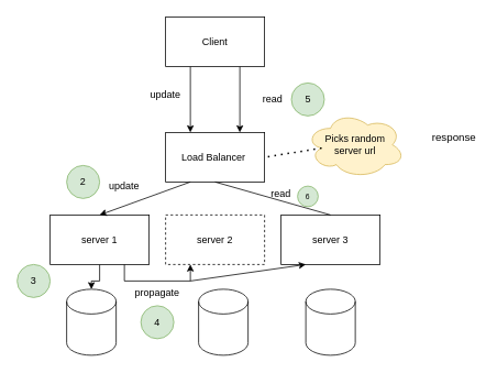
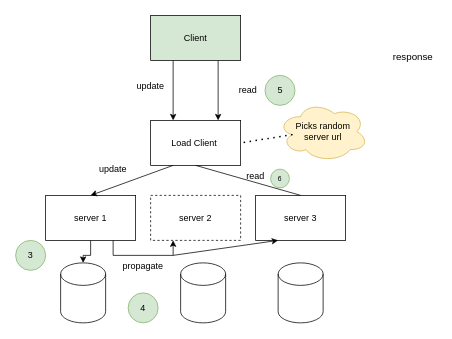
  <mxCell id="0" />
  <mxCell id="1" parent="0" />
  <mxCell id="2" style="edgeStyle=orthogonalEdgeStyle;rounded=0;orthogonalLoop=1;jettySize=auto;html=1;exitX=0.25;exitY=1;exitDx=0;exitDy=0;entryX=0.25;entryY=0;entryDx=0;entryDy=0;" edge="1" parent="1" source="4" target="5"><mxGeometry relative="1" as="geometry" /></mxCell>
  <mxCell id="3" style="edgeStyle=orthogonalEdgeStyle;rounded=0;orthogonalLoop=1;jettySize=auto;html=1;exitX=0.75;exitY=1;exitDx=0;exitDy=0;entryX=0.75;entryY=0;entryDx=0;entryDy=0;" edge="1" parent="1" source="4" target="5"><mxGeometry relative="1" as="geometry" /></mxCell>
- <mxCell id="4" value="Client" style="rounded=0;whiteSpace=wrap;html=1;" vertex="1" parent="1"><mxGeometry x="200" y="20" width="120" height="60" as="geometry" /></mxCell>
- <mxCell id="5" value="Load Balancer&amp;nbsp;" style="rounded=0;whiteSpace=wrap;html=1;" vertex="1" parent="1"><mxGeometry x="200" y="160" width="120" height="60" as="geometry" /></mxCell>
+ <mxCell id="4" value="Client" style="rounded=0;whiteSpace=wrap;html=1;fillColor=#d5e8d4;" vertex="1" parent="1"><mxGeometry x="200" y="20" width="120" height="60" as="geometry" /></mxCell>
+ <mxCell id="5" value="Load Client&amp;nbsp;" style="rounded=0;whiteSpace=wrap;html=1;" vertex="1" parent="1"><mxGeometry x="200" y="160" width="120" height="60" as="geometry" /></mxCell>
  <mxCell id="6" value="update" style="text;html=1;strokeColor=none;fillColor=none;align=center;verticalAlign=middle;whiteSpace=wrap;rounded=0;" vertex="1" parent="1"><mxGeometry x="170" y="100" width="60" height="30" as="geometry" /></mxCell>
  <mxCell id="7" value="read" style="text;html=1;strokeColor=none;fillColor=none;align=center;verticalAlign=middle;whiteSpace=wrap;rounded=0;" vertex="1" parent="1"><mxGeometry x="300" y="105" width="60" height="30" as="geometry" /></mxCell>
  <mxCell id="8" value="Picks random &lt;br&gt;server url" style="ellipse;shape=cloud;whiteSpace=wrap;html=1;fillColor=#fff2cc;strokeColor=#d6b656;" vertex="1" parent="1"><mxGeometry x="370" y="135" width="120" height="80" as="geometry" /></mxCell>
  <mxCell id="9" value="" style="endArrow=none;dashed=1;html=1;dashPattern=1 3;strokeWidth=2;rounded=0;exitX=0.16;exitY=0.55;exitDx=0;exitDy=0;exitPerimeter=0;entryX=1;entryY=0.5;entryDx=0;entryDy=0;" edge="1" parent="1" source="8" target="5"><mxGeometry width="50" height="50" relative="1" as="geometry"><mxPoint x="280" y="230" as="sourcePoint" /><mxPoint x="330" y="180" as="targetPoint" /></mxGeometry></mxCell>
  <mxCell id="10" value="" style="edgeStyle=orthogonalEdgeStyle;rounded=0;orthogonalLoop=1;jettySize=auto;html=1;" edge="1" parent="1" source="11" target="17"><mxGeometry relative="1" as="geometry" /></mxCell>
  <mxCell id="11" value="server 1" style="rounded=0;whiteSpace=wrap;html=1;" vertex="1" parent="1"><mxGeometry x="60" y="260" width="120" height="60" as="geometry" /></mxCell>
  <mxCell id="12" value="server 2" style="rounded=0;whiteSpace=wrap;html=1;dashed=1;" vertex="1" parent="1"><mxGeometry x="200" y="260" width="120" height="60" as="geometry" /></mxCell>
  <mxCell id="13" value="server 3" style="rounded=0;whiteSpace=wrap;html=1;" vertex="1" parent="1"><mxGeometry x="340" y="260" width="120" height="60" as="geometry" /></mxCell>
  <mxCell id="14" value="" style="endArrow=classic;html=1;rounded=0;exitX=0.25;exitY=1;exitDx=0;exitDy=0;entryX=0.5;entryY=0;entryDx=0;entryDy=0;" edge="1" parent="1" source="5" target="11"><mxGeometry width="50" height="50" relative="1" as="geometry"><mxPoint x="280" y="230" as="sourcePoint" /><mxPoint x="330" y="180" as="targetPoint" /></mxGeometry></mxCell>
  <mxCell id="15" value="update" style="text;html=1;strokeColor=none;fillColor=none;align=center;verticalAlign=middle;whiteSpace=wrap;rounded=0;" vertex="1" parent="1"><mxGeometry x="120" y="210" width="60" height="30" as="geometry" /></mxCell>
  <mxCell id="16" value="" style="edgeStyle=orthogonalEdgeStyle;rounded=0;orthogonalLoop=1;jettySize=auto;html=1;entryX=0.25;entryY=1;entryDx=0;entryDy=0;exitX=0.75;exitY=1;exitDx=0;exitDy=0;" edge="1" parent="1" source="11" target="12"><mxGeometry relative="1" as="geometry"><Array as="points"><mxPoint x="150" y="340" /><mxPoint x="230" y="340" /></Array></mxGeometry></mxCell>
  <mxCell id="17" value="" style="shape=cylinder3;whiteSpace=wrap;html=1;boundedLbl=1;backgroundOutline=1;size=15;" vertex="1" parent="1"><mxGeometry x="80" y="350" width="60" height="80" as="geometry" /></mxCell>
  <mxCell id="18" value="" style="shape=cylinder3;whiteSpace=wrap;html=1;boundedLbl=1;backgroundOutline=1;size=15;" vertex="1" parent="1"><mxGeometry x="240" y="350" width="60" height="80" as="geometry" /></mxCell>
  <mxCell id="19" value="" style="shape=cylinder3;whiteSpace=wrap;html=1;boundedLbl=1;backgroundOutline=1;size=15;" vertex="1" parent="1"><mxGeometry x="370" y="350" width="60" height="80" as="geometry" /></mxCell>
  <mxCell id="20" value="" style="endArrow=none;html=1;rounded=0;exitX=0.5;exitY=1;exitDx=0;exitDy=0;entryX=0.5;entryY=0;entryDx=0;entryDy=0;" edge="1" parent="1" source="5" target="13"><mxGeometry width="50" height="50" relative="1" as="geometry"><mxPoint x="280" y="230" as="sourcePoint" /><mxPoint x="330" y="180" as="targetPoint" /></mxGeometry></mxCell>
  <mxCell id="21" value="" style="endArrow=classic;html=1;rounded=0;entryX=0.25;entryY=1;entryDx=0;entryDy=0;" edge="1" parent="1" target="13"><mxGeometry width="50" height="50" relative="1" as="geometry"><mxPoint x="230" y="340" as="sourcePoint" /><mxPoint x="330" y="180" as="targetPoint" /></mxGeometry></mxCell>
  <mxCell id="22" value="propagate" style="text;html=1;strokeColor=none;fillColor=none;align=center;verticalAlign=middle;whiteSpace=wrap;rounded=0;" vertex="1" parent="1"><mxGeometry x="160" y="340" width="60" height="30" as="geometry" /></mxCell>
  <mxCell id="23" value="read" style="text;html=1;strokeColor=none;fillColor=none;align=center;verticalAlign=middle;whiteSpace=wrap;rounded=0;" vertex="1" parent="1"><mxGeometry x="310" y="220" width="60" height="30" as="geometry" /></mxCell>
- <mxCell id="24" value="2" style="ellipse;whiteSpace=wrap;html=1;aspect=fixed;fillColor=#d5e8d4;strokeColor=#82b366;" vertex="1" parent="1"><mxGeometry x="80" y="200" width="40" height="40" as="geometry" /></mxCell>
  <mxCell id="25" value="3" style="ellipse;whiteSpace=wrap;html=1;aspect=fixed;fillColor=#d5e8d4;strokeColor=#82b366;" vertex="1" parent="1"><mxGeometry x="20" y="320" width="40" height="40" as="geometry" /></mxCell>
- <mxCell id="26" value="4" style="ellipse;whiteSpace=wrap;html=1;aspect=fixed;fillColor=#d5e8d4;strokeColor=#82b366;" vertex="1" parent="1"><mxGeometry x="170" y="370" width="40" height="40" as="geometry" /></mxCell>
+ <mxCell id="26" value="4" style="ellipse;whiteSpace=wrap;html=1;aspect=fixed;fillColor=#d5e8d4;strokeColor=#82b366;" vertex="1" parent="1"><mxGeometry x="170" y="390" width="40" height="40" as="geometry" /></mxCell>
  <mxCell id="27" value="5" style="ellipse;whiteSpace=wrap;html=1;aspect=fixed;fillColor=#d5e8d4;strokeColor=#82b366;" vertex="1" parent="1"><mxGeometry x="352.5" y="100" width="40" height="40" as="geometry" /></mxCell>
  <mxCell id="28" value="6" style="ellipse;whiteSpace=wrap;html=1;aspect=fixed;fontSize=9;fillColor=#d5e8d4;strokeColor=#82b366;" vertex="1" parent="1"><mxGeometry x="360" y="225" width="25" height="25" as="geometry" /></mxCell>
- <mxCell id="29" value="&lt;font style=&quot;font-size: 13px&quot;&gt;response&lt;/font&gt;" style="text;html=1;strokeColor=none;fillColor=none;align=center;verticalAlign=middle;whiteSpace=wrap;rounded=0;fontSize=9;" vertex="1" parent="1"><mxGeometry x="520" y="150" width="60" height="30" as="geometry" /></mxCell>
+ <mxCell id="29" value="&lt;font style=&quot;font-size: 13px&quot;&gt;response&lt;/font&gt;" style="text;html=1;strokeColor=none;fillColor=none;align=center;verticalAlign=middle;whiteSpace=wrap;rounded=0;fontSize=9;" vertex="1" parent="1"><mxGeometry x="520" y="60" width="60" height="30" as="geometry" /></mxCell>
